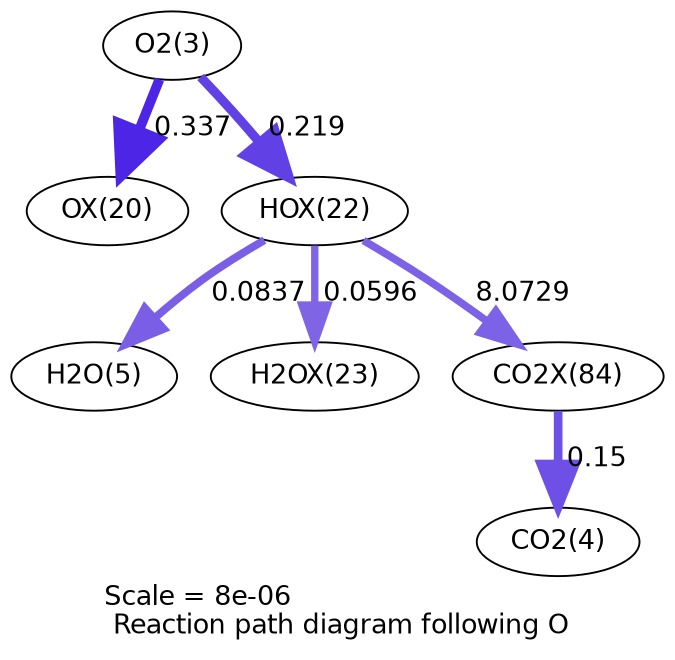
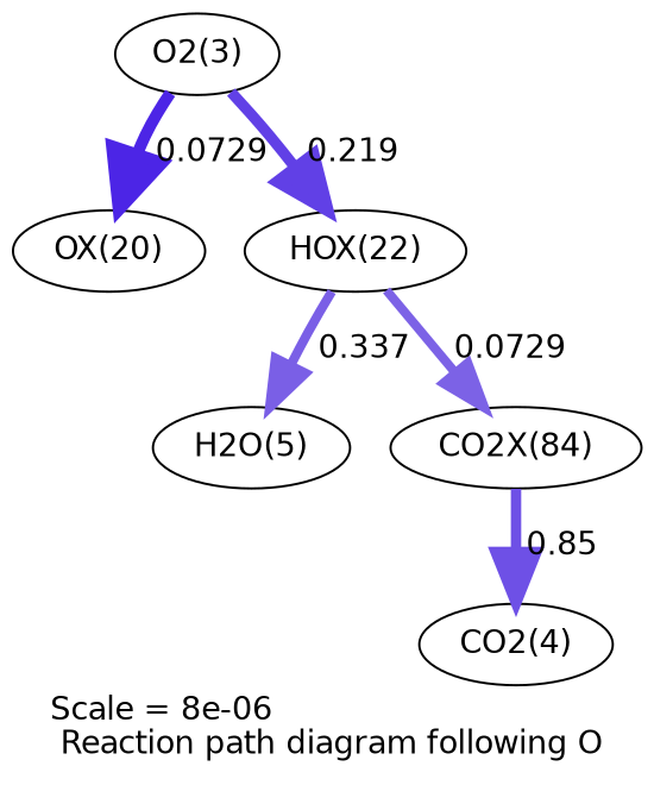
  digraph {
    fontname=Helvetica
    label="Scale = 8e-06\l Reaction path diagram following O"
    node [fontname=Helvetica]
    edge [fontname=Helvetica]
    n1 [label="O2(3)"]
    n2 [label="OX(20)"]
    n3 [label="HOX(22)"]
    n4 [label="H2O(5)"]
-   n5 [label="H2OX(23)"]
    n6 [label="CO2X(84)"]
    n7 [label="CO2(4)"]
-   n1 -> n2 [arrowsize=2.59 color="0.7, 0.837, 0.9" label=" 0.337" penwidth=5.18]
+   n1 -> n2 [arrowsize=2.59 color="0.7, 0.837, 0.9" label=" 0.0729" penwidth=5.18]
    n1 -> n3 [arrowsize=2.43 color="0.7, 0.719, 0.9" label=" 0.219" penwidth=4.85]
-   n3 -> n4 [arrowsize=2.06 color="0.7, 0.584, 0.9" label=" 0.0837" penwidth=4.13]
-   n3 -> n5 [arrowsize=1.94 color="0.7, 0.56, 0.9" label=" 0.0596" penwidth=3.87]
-   n3 -> n6 [arrowsize=2.01 color="0.7, 0.573, 0.9" label=" 8.0729" penwidth=4.02]
-   n6 -> n7 [arrowsize=2.28 color="0.7, 0.65, 0.9" label=" 0.15" penwidth=4.57]
+   n3 -> n4 [arrowsize=2.06 color="0.7, 0.584, 0.9" label=" 0.337" penwidth=4.13]
+   n3 -> n6 [arrowsize=2.01 color="0.7, 0.573, 0.9" label=" 0.0729" penwidth=4.02]
+   n6 -> n7 [arrowsize=2.28 color="0.7, 0.65, 0.9" label=" 0.85" penwidth=4.57]
  }
